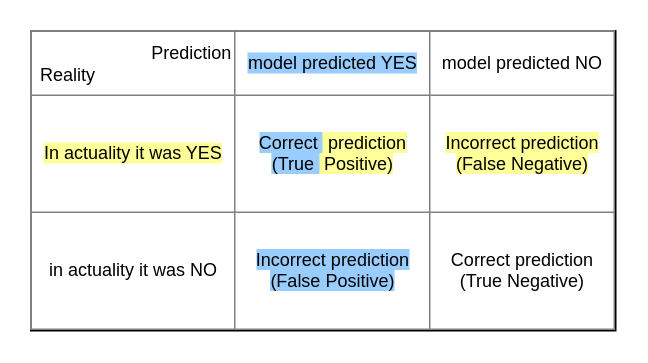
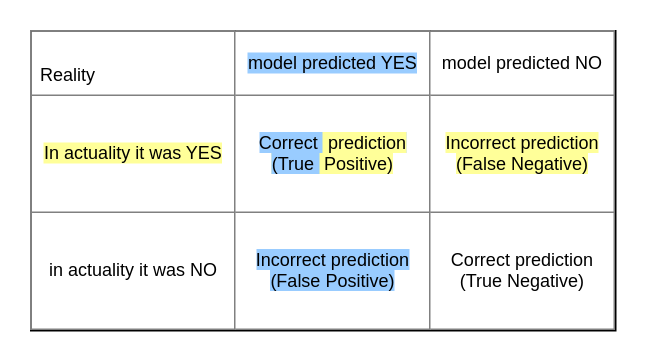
  <mxCell id="0" />
  <mxCell id="1" parent="0" />
  <mxCell id="2" value="&lt;table style=&quot;width: 100% ; height: 100% ; border-collapse: collapse&quot; width=&quot;100%&quot; border=&quot;1&quot;&gt;&lt;tbody&gt;&lt;tr&gt;&lt;td align=&quot;center&quot;&gt;&lt;br&gt;&lt;/td&gt;&lt;td align=&quot;center&quot;&gt;&lt;span style=&quot;background-color: rgb(153 , 204 , 255)&quot;&gt;model predicted YES&lt;br&gt;&lt;/span&gt;&lt;/td&gt;&lt;td align=&quot;center&quot;&gt;model predicted NO&lt;/td&gt;&lt;/tr&gt;&lt;tr&gt;&lt;td align=&quot;center&quot;&gt;&lt;span style=&quot;background-color: rgb(255 , 255 , 153)&quot;&gt;In actuality it was YES&lt;br&gt;&lt;/span&gt;&lt;/td&gt;&lt;td align=&quot;center&quot;&gt;&lt;span style=&quot;background-color: rgb(153 , 204 , 255)&quot;&gt;Correct&amp;nbsp;&lt;span style=&quot;background-color: rgb(255 , 255 , 153)&quot;&gt; prediction&lt;/span&gt;&lt;br&gt;&lt;span style=&quot;background-color: rgb(255 , 255 , 153)&quot;&gt;&lt;span style=&quot;background-color: rgb(153 , 204 , 255)&quot;&gt;(True&amp;nbsp;&lt;/span&gt; Positive)&lt;/span&gt;&lt;br&gt;&lt;/span&gt;&lt;/td&gt;&lt;td align=&quot;center&quot;&gt;&lt;span style=&quot;background-color: rgb(255 , 255 , 153)&quot;&gt;Incorrect prediction&lt;br&gt;(False Negative)&lt;br&gt;&lt;/span&gt;&lt;/td&gt;&lt;/tr&gt;&lt;tr&gt;&lt;td align=&quot;center&quot;&gt;in actuality it was NO&lt;/td&gt;&lt;td align=&quot;center&quot;&gt;&lt;span style=&quot;background-color: rgb(153 , 204 , 255)&quot;&gt;Incorrect prediction&lt;br&gt;(False Positive)&lt;/span&gt;&lt;/td&gt;&lt;td align=&quot;center&quot;&gt;Correct prediction&lt;br&gt;(True Negative)&lt;br&gt;&lt;/td&gt;&lt;/tr&gt;&lt;/tbody&gt;&lt;/table&gt;" style="text;html=1;overflow=fill;strokeColor=#000000;" vertex="1" parent="1"><mxGeometry x="20" y="20" width="390" height="200" as="geometry" /></mxCell>
  <mxCell id="3" value="Reality" style="text;html=1;strokeColor=none;fillColor=none;align=center;verticalAlign=middle;whiteSpace=wrap;rounded=0;" vertex="1" parent="1"><mxGeometry x="20" y="40" width="50" height="20" as="geometry" /></mxCell>
- <mxCell id="4" value="Prediction" style="text;html=1;strokeColor=none;fillColor=none;align=center;verticalAlign=middle;whiteSpace=wrap;rounded=0;" vertex="1" parent="1"><mxGeometry x="100" y="20" width="55" height="30" as="geometry" /></mxCell>
